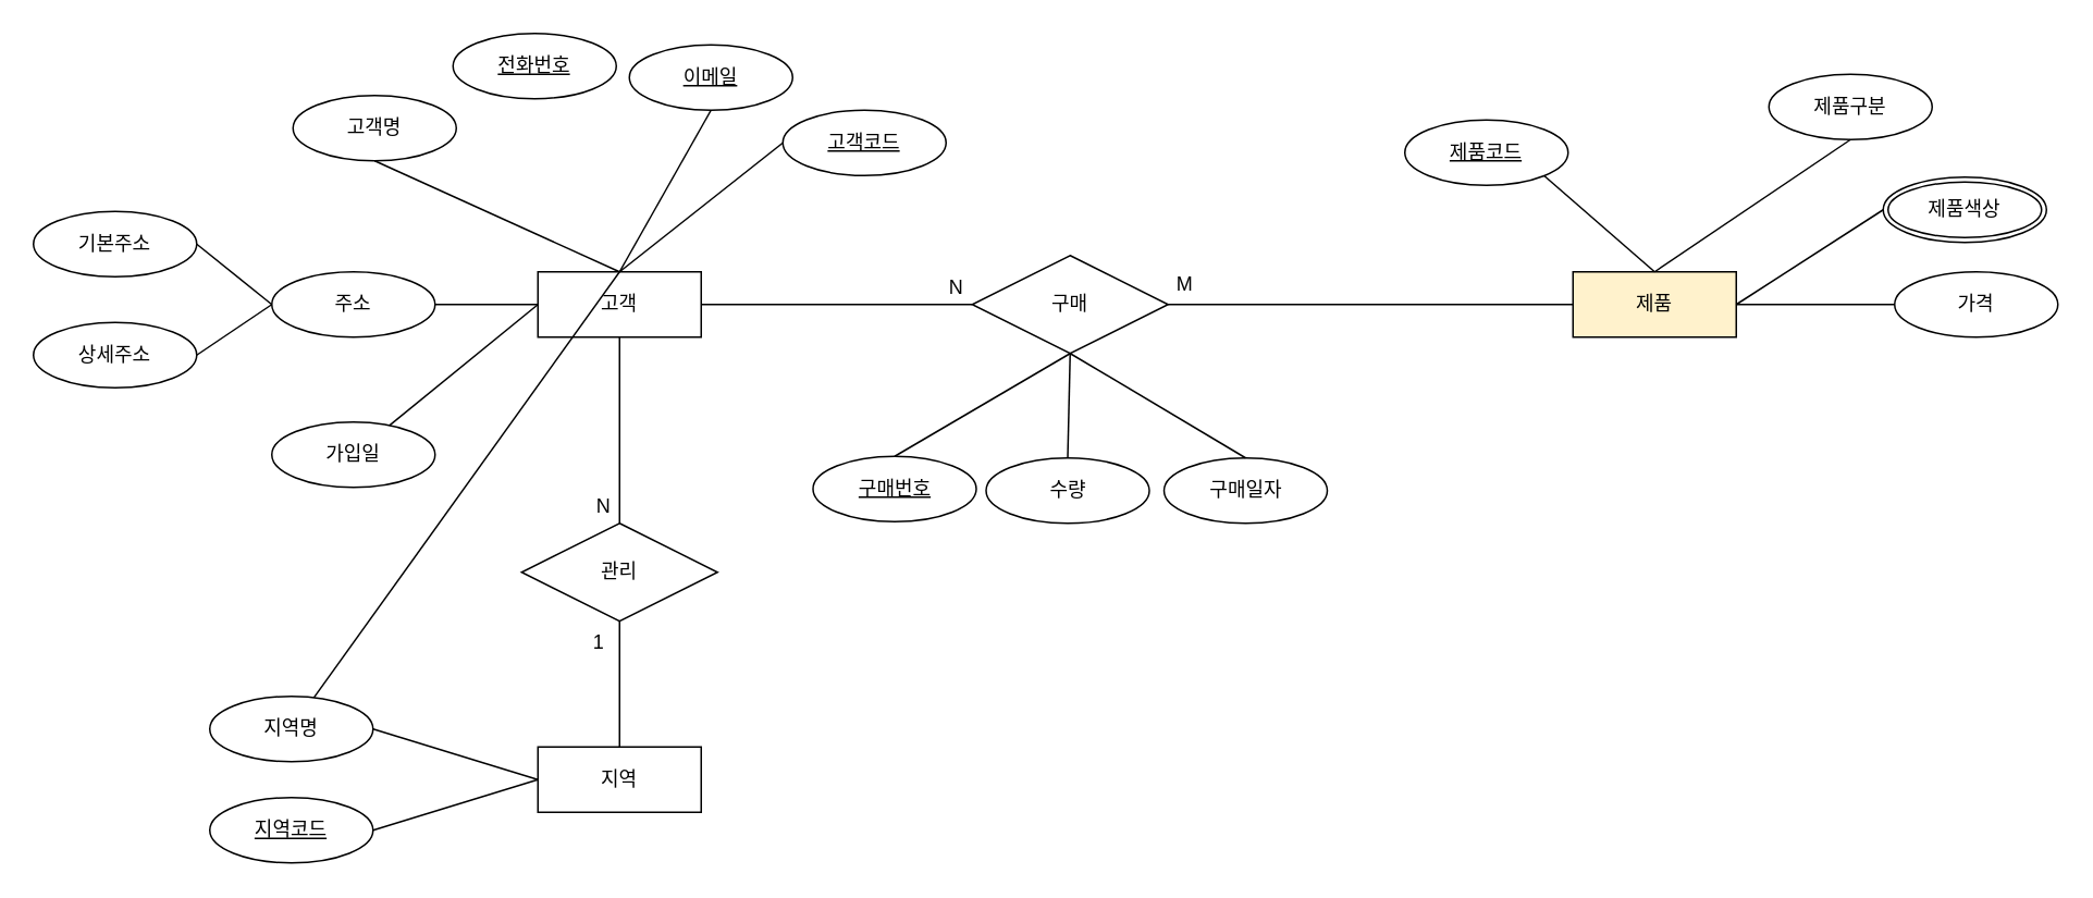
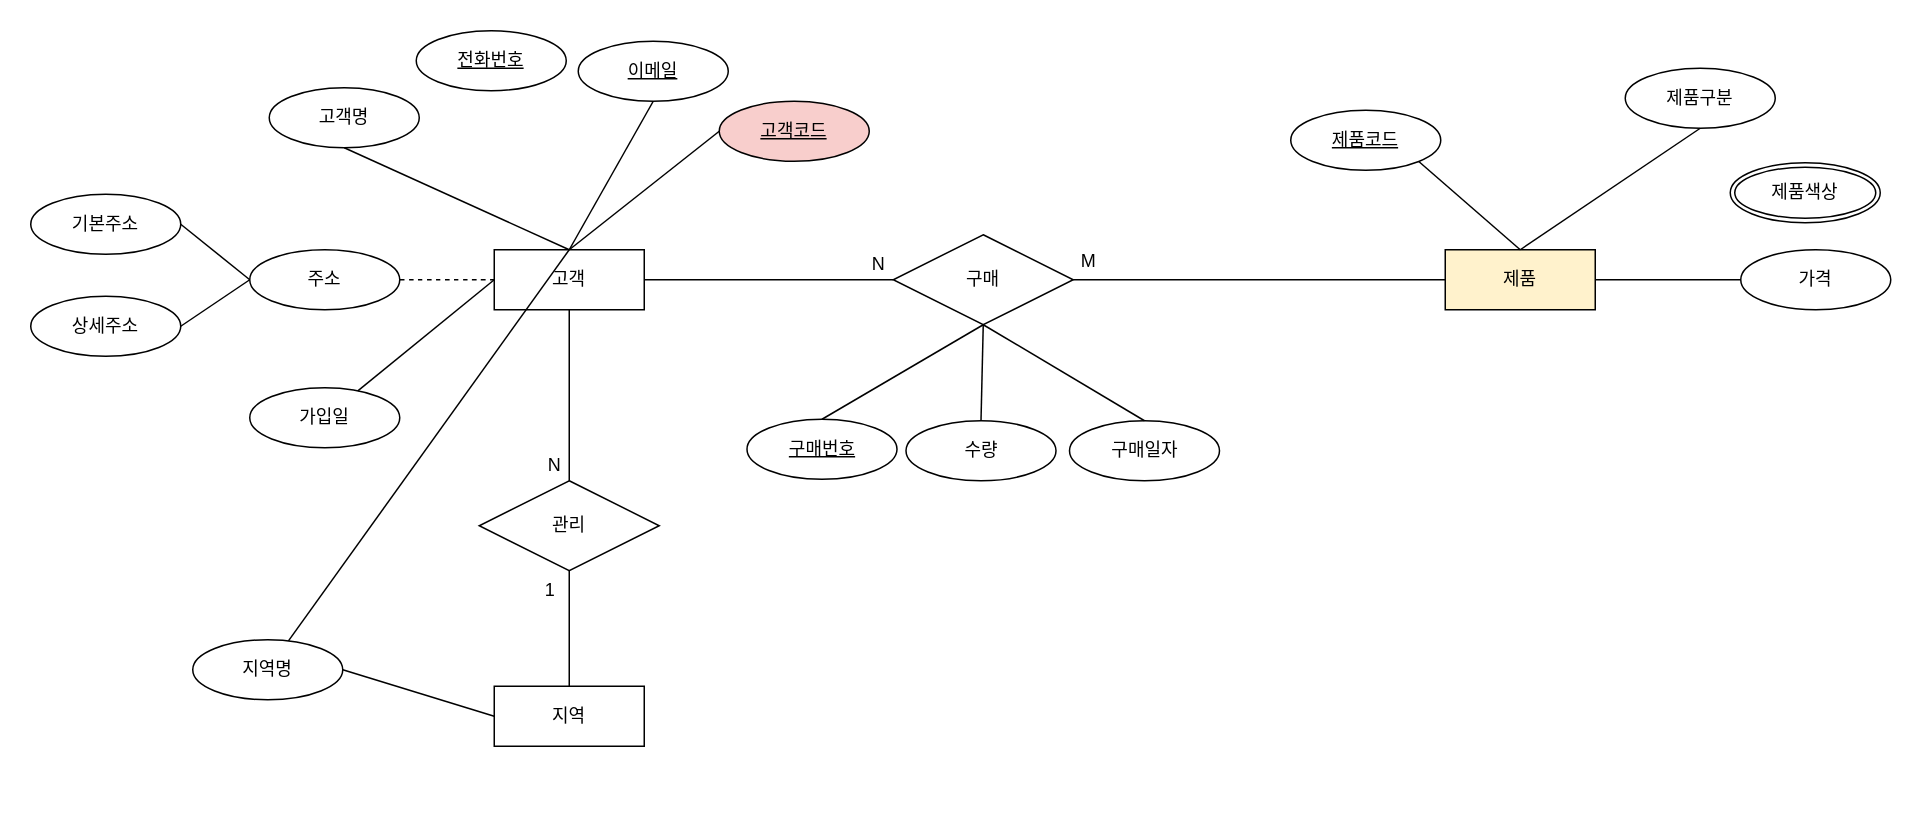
  <mxCell id="0" />
  <mxCell id="1" parent="0" />
  <mxCell id="2" value="고객" style="whiteSpace=wrap;html=1;align=center;" vertex="1" parent="1"><mxGeometry x="329" y="166" width="100" height="40" as="geometry" /></mxCell>
  <mxCell id="3" value="고객명" style="ellipse;whiteSpace=wrap;html=1;align=center;" vertex="1" parent="1"><mxGeometry x="179" y="58" width="100" height="40" as="geometry" /></mxCell>
  <mxCell id="4" value="" style="endArrow=none;html=1;rounded=0;fontSize=12;startSize=8;endSize=8;curved=1;exitX=0.5;exitY=0;exitDx=0;exitDy=0;entryX=0.5;entryY=1;entryDx=0;entryDy=0;" edge="1" parent="1" source="2" target="3"><mxGeometry relative="1" as="geometry"><mxPoint x="337" y="332" as="sourcePoint" /><mxPoint x="497" y="332" as="targetPoint" /></mxGeometry></mxCell>
  <mxCell id="5" value="전화번호" style="ellipse;whiteSpace=wrap;html=1;align=center;fontStyle=4;" vertex="1" parent="1"><mxGeometry x="277" y="20" width="100" height="40" as="geometry" /></mxCell>
  <mxCell id="6" value="" style="endArrow=none;html=1;rounded=0;fontSize=12;startSize=8;endSize=8;curved=1;exitX=0.5;exitY=0;exitDx=0;exitDy=0;" edge="1" parent="1" source="2" target="20"><mxGeometry relative="1" as="geometry"><mxPoint x="389" y="176" as="sourcePoint" /><mxPoint x="296" y="133" as="targetPoint" /></mxGeometry></mxCell>
  <mxCell id="7" value="이메일" style="ellipse;whiteSpace=wrap;html=1;align=center;fontStyle=4;" vertex="1" parent="1"><mxGeometry x="385" y="27" width="100" height="40" as="geometry" /></mxCell>
  <mxCell id="8" value="" style="endArrow=none;html=1;rounded=0;fontSize=12;startSize=8;endSize=8;curved=1;exitX=0.5;exitY=0;exitDx=0;exitDy=0;entryX=0.5;entryY=1;entryDx=0;entryDy=0;" edge="1" parent="1" source="2" target="7"><mxGeometry relative="1" as="geometry"><mxPoint x="389" y="176" as="sourcePoint" /><mxPoint x="469" y="86" as="targetPoint" /></mxGeometry></mxCell>
- <mxCell id="9" value="고객코드" style="ellipse;whiteSpace=wrap;html=1;align=center;fontStyle=4;" vertex="1" parent="1"><mxGeometry x="479" y="67" width="100" height="40" as="geometry" /></mxCell>
+ <mxCell id="9" value="고객코드" style="ellipse;whiteSpace=wrap;html=1;align=center;fontStyle=4;fillColor=#f8cecc;" vertex="1" parent="1"><mxGeometry x="479" y="67" width="100" height="40" as="geometry" /></mxCell>
  <mxCell id="10" value="" style="endArrow=none;html=1;rounded=0;fontSize=12;startSize=8;endSize=8;curved=1;exitX=0.5;exitY=0;exitDx=0;exitDy=0;entryX=0;entryY=0.5;entryDx=0;entryDy=0;" edge="1" parent="1" source="2" target="9"><mxGeometry relative="1" as="geometry"><mxPoint x="389" y="176" as="sourcePoint" /><mxPoint x="519" y="127" as="targetPoint" /></mxGeometry></mxCell>
  <mxCell id="11" value="주소" style="ellipse;whiteSpace=wrap;html=1;align=center;" vertex="1" parent="1"><mxGeometry x="166" y="166" width="100" height="40" as="geometry" /></mxCell>
- <mxCell id="12" value="" style="endArrow=none;html=1;rounded=0;fontSize=12;startSize=8;endSize=8;curved=1;exitX=0;exitY=0.5;exitDx=0;exitDy=0;entryX=1;entryY=0.5;entryDx=0;entryDy=0;" edge="1" parent="1" source="2" target="11"><mxGeometry relative="1" as="geometry"><mxPoint x="389" y="176" as="sourcePoint" /><mxPoint x="239" y="108" as="targetPoint" /></mxGeometry></mxCell>
+ <mxCell id="12" value="" style="endArrow=none;html=1;rounded=0;fontSize=12;startSize=8;endSize=8;curved=1;exitX=0;exitY=0.5;exitDx=0;exitDy=0;entryX=1;entryY=0.5;entryDx=0;entryDy=0;dashed=1;" edge="1" parent="1" source="2" target="11"><mxGeometry relative="1" as="geometry"><mxPoint x="389" y="176" as="sourcePoint" /><mxPoint x="239" y="108" as="targetPoint" /></mxGeometry></mxCell>
  <mxCell id="13" value="기본주소" style="ellipse;whiteSpace=wrap;html=1;align=center;" vertex="1" parent="1"><mxGeometry x="20" y="129" width="100" height="40" as="geometry" /></mxCell>
  <mxCell id="14" value="상세주소" style="ellipse;whiteSpace=wrap;html=1;align=center;" vertex="1" parent="1"><mxGeometry x="20" y="197" width="100" height="40" as="geometry" /></mxCell>
  <mxCell id="15" value="" style="endArrow=none;html=1;rounded=0;fontSize=12;startSize=8;endSize=8;curved=1;exitX=0;exitY=0.5;exitDx=0;exitDy=0;entryX=1;entryY=0.5;entryDx=0;entryDy=0;" edge="1" parent="1" source="11" target="13"><mxGeometry relative="1" as="geometry"><mxPoint x="389" y="176" as="sourcePoint" /><mxPoint x="239" y="108" as="targetPoint" /></mxGeometry></mxCell>
  <mxCell id="16" value="" style="endArrow=none;html=1;rounded=0;fontSize=12;startSize=8;endSize=8;curved=1;exitX=0;exitY=0.5;exitDx=0;exitDy=0;entryX=1;entryY=0.5;entryDx=0;entryDy=0;" edge="1" parent="1" source="11" target="14"><mxGeometry relative="1" as="geometry"><mxPoint x="160" y="194" as="sourcePoint" /><mxPoint x="130" y="159" as="targetPoint" /></mxGeometry></mxCell>
  <mxCell id="17" value="가입일" style="ellipse;whiteSpace=wrap;html=1;align=center;" vertex="1" parent="1"><mxGeometry x="166" y="258" width="100" height="40" as="geometry" /></mxCell>
  <mxCell id="18" value="" style="endArrow=none;html=1;rounded=0;fontSize=12;startSize=8;endSize=8;curved=1;exitX=0;exitY=0.5;exitDx=0;exitDy=0;" edge="1" parent="1" source="2" target="17"><mxGeometry relative="1" as="geometry"><mxPoint x="339" y="196" as="sourcePoint" /><mxPoint x="276" y="196" as="targetPoint" /></mxGeometry></mxCell>
  <mxCell id="19" value="지역" style="whiteSpace=wrap;html=1;align=center;" vertex="1" parent="1"><mxGeometry x="329" y="457" width="100" height="40" as="geometry" /></mxCell>
  <mxCell id="20" value="지역명" style="ellipse;whiteSpace=wrap;html=1;align=center;" vertex="1" parent="1"><mxGeometry x="128" y="426" width="100" height="40" as="geometry" /></mxCell>
  <mxCell id="21" value="" style="endArrow=none;html=1;rounded=0;fontSize=12;startSize=8;endSize=8;curved=1;exitX=0;exitY=0.5;exitDx=0;exitDy=0;entryX=1;entryY=0.5;entryDx=0;entryDy=0;" edge="1" parent="1" source="19" target="20"><mxGeometry relative="1" as="geometry"><mxPoint x="255" y="221" as="sourcePoint" /><mxPoint x="221" y="296" as="targetPoint" /></mxGeometry></mxCell>
- <mxCell id="22" value="지역코드" style="ellipse;whiteSpace=wrap;html=1;align=center;fontStyle=4;" vertex="1" parent="1"><mxGeometry x="128" y="488" width="100" height="40" as="geometry" /></mxCell>
- <mxCell id="23" value="" style="endArrow=none;html=1;rounded=0;fontSize=12;startSize=8;endSize=8;curved=1;entryX=1;entryY=0.5;entryDx=0;entryDy=0;exitX=0;exitY=0.5;exitDx=0;exitDy=0;" edge="1" parent="1" source="19" target="22"><mxGeometry relative="1" as="geometry"><mxPoint x="173" y="458" as="sourcePoint" /><mxPoint x="129" y="486" as="targetPoint" /></mxGeometry></mxCell>
  <mxCell id="24" value="제품" style="whiteSpace=wrap;html=1;align=center;fillColor=#fff2cc;" vertex="1" parent="1"><mxGeometry x="963" y="166" width="100" height="40" as="geometry" /></mxCell>
  <mxCell id="25" value="제품코드" style="ellipse;whiteSpace=wrap;html=1;align=center;fontStyle=4;" vertex="1" parent="1"><mxGeometry x="860" y="73" width="100" height="40" as="geometry" /></mxCell>
  <mxCell id="26" value="" style="endArrow=none;html=1;rounded=0;fontSize=12;startSize=8;endSize=8;curved=1;entryX=1;entryY=1;entryDx=0;entryDy=0;exitX=0.5;exitY=0;exitDx=0;exitDy=0;" edge="1" parent="1" source="24" target="25"><mxGeometry relative="1" as="geometry"><mxPoint x="961" y="189" as="sourcePoint" /><mxPoint x="917" y="217" as="targetPoint" /></mxGeometry></mxCell>
  <mxCell id="27" value="제품구분" style="ellipse;whiteSpace=wrap;html=1;align=center;" vertex="1" parent="1"><mxGeometry x="1083" y="45" width="100" height="40" as="geometry" /></mxCell>
  <mxCell id="28" value="" style="endArrow=none;html=1;rounded=0;fontSize=12;startSize=8;endSize=8;curved=1;exitX=0.5;exitY=0;exitDx=0;exitDy=0;entryX=0.5;entryY=1;entryDx=0;entryDy=0;" edge="1" parent="1" source="24" target="27"><mxGeometry relative="1" as="geometry"><mxPoint x="973" y="196" as="sourcePoint" /><mxPoint x="904" y="168" as="targetPoint" /></mxGeometry></mxCell>
  <mxCell id="29" value="제품색상" style="ellipse;shape=doubleEllipse;margin=3;whiteSpace=wrap;html=1;align=center;" vertex="1" parent="1"><mxGeometry x="1153" y="108" width="100" height="40" as="geometry" /></mxCell>
- <mxCell id="30" value="" style="endArrow=none;html=1;rounded=0;fontSize=12;startSize=8;endSize=8;curved=1;entryX=0;entryY=0.5;entryDx=0;entryDy=0;exitX=1;exitY=0.5;exitDx=0;exitDy=0;" edge="1" parent="1" source="24" target="29"><mxGeometry relative="1" as="geometry"><mxPoint x="1099" y="206" as="sourcePoint" /><mxPoint x="1143" y="95" as="targetPoint" /></mxGeometry></mxCell>
  <mxCell id="31" value="" style="endArrow=none;html=1;rounded=0;fontSize=12;startSize=8;endSize=8;curved=1;exitX=1;exitY=0.5;exitDx=0;exitDy=0;entryX=0;entryY=0.5;entryDx=0;entryDy=0;" edge="1" parent="1" source="24" target="32"><mxGeometry relative="1" as="geometry"><mxPoint x="1033" y="186" as="sourcePoint" /><mxPoint x="1153" y="105" as="targetPoint" /></mxGeometry></mxCell>
  <mxCell id="32" value="가격" style="ellipse;whiteSpace=wrap;html=1;align=center;" vertex="1" parent="1"><mxGeometry x="1160" y="166" width="100" height="40" as="geometry" /></mxCell>
  <mxCell id="33" value="관리" style="shape=rhombus;perimeter=rhombusPerimeter;whiteSpace=wrap;html=1;align=center;" vertex="1" parent="1"><mxGeometry x="319" y="320" width="120" height="60" as="geometry" /></mxCell>
  <mxCell id="34" value="" style="endArrow=none;html=1;rounded=0;fontSize=12;startSize=8;endSize=8;curved=1;exitX=0.5;exitY=1;exitDx=0;exitDy=0;entryX=0.5;entryY=0;entryDx=0;entryDy=0;" edge="1" parent="1" source="2" target="33"><mxGeometry relative="1" as="geometry"><mxPoint x="389" y="216" as="sourcePoint" /><mxPoint x="355" y="291" as="targetPoint" /></mxGeometry></mxCell>
  <mxCell id="35" value="N" style="edgeLabel;html=1;align=center;verticalAlign=middle;resizable=0;points=[];fontSize=12;" vertex="1" connectable="0" parent="34"><mxGeometry x="0.028" y="-3" relative="1" as="geometry"><mxPoint x="-8" y="44" as="offset" /></mxGeometry></mxCell>
  <mxCell id="36" value="" style="endArrow=none;html=1;rounded=0;fontSize=12;startSize=8;endSize=8;curved=1;exitX=0.5;exitY=1;exitDx=0;exitDy=0;entryX=0.5;entryY=0;entryDx=0;entryDy=0;" edge="1" parent="1" source="33" target="19"><mxGeometry relative="1" as="geometry"><mxPoint x="389" y="216" as="sourcePoint" /><mxPoint x="308" y="328" as="targetPoint" /></mxGeometry></mxCell>
  <mxCell id="37" value="1" style="edgeLabel;html=1;align=center;verticalAlign=middle;resizable=0;points=[];fontSize=12;" vertex="1" connectable="0" parent="1"><mxGeometry x="385.003" y="397.999" as="geometry"><mxPoint x="-20" y="-5" as="offset" /></mxGeometry></mxCell>
  <mxCell id="38" value="" style="endArrow=none;html=1;rounded=0;fontSize=12;startSize=8;endSize=8;curved=1;exitX=0;exitY=0.5;exitDx=0;exitDy=0;entryX=1;entryY=0.5;entryDx=0;entryDy=0;" edge="1" parent="1" source="24" target="39"><mxGeometry relative="1" as="geometry"><mxPoint x="970" y="239" as="sourcePoint" /><mxPoint x="910" y="306" as="targetPoint" /></mxGeometry></mxCell>
  <mxCell id="39" value="구매" style="shape=rhombus;perimeter=rhombusPerimeter;whiteSpace=wrap;html=1;align=center;" vertex="1" parent="1"><mxGeometry x="595" y="156" width="120" height="60" as="geometry" /></mxCell>
  <mxCell id="40" value="구매번호" style="ellipse;whiteSpace=wrap;html=1;align=center;fontStyle=4;" vertex="1" parent="1"><mxGeometry x="497.5" y="279" width="100" height="40" as="geometry" /></mxCell>
  <mxCell id="41" value="수량" style="ellipse;whiteSpace=wrap;html=1;align=center;" vertex="1" parent="1"><mxGeometry x="603.5" y="280" width="100" height="40" as="geometry" /></mxCell>
  <mxCell id="42" value="구매일자" style="ellipse;whiteSpace=wrap;html=1;align=center;" vertex="1" parent="1"><mxGeometry x="712.5" y="280" width="100" height="40" as="geometry" /></mxCell>
  <mxCell id="43" value="" style="endArrow=none;html=1;rounded=0;fontSize=12;startSize=8;endSize=8;curved=1;entryX=0.5;entryY=1;entryDx=0;entryDy=0;exitX=0.5;exitY=0;exitDx=0;exitDy=0;" edge="1" parent="1" source="40" target="39"><mxGeometry relative="1" as="geometry"><mxPoint x="920" y="219" as="sourcePoint" /><mxPoint x="852" y="160" as="targetPoint" /></mxGeometry></mxCell>
  <mxCell id="44" value="" style="endArrow=none;html=1;rounded=0;fontSize=12;startSize=8;endSize=8;curved=1;exitX=0.5;exitY=0;exitDx=0;exitDy=0;entryX=0.5;entryY=1;entryDx=0;entryDy=0;" edge="1" parent="1" source="41" target="39"><mxGeometry relative="1" as="geometry"><mxPoint x="542" y="290" as="sourcePoint" /><mxPoint x="639" y="247" as="targetPoint" /></mxGeometry></mxCell>
  <mxCell id="45" value="" style="endArrow=none;html=1;rounded=0;fontSize=12;startSize=8;endSize=8;curved=1;entryX=0.5;entryY=1;entryDx=0;entryDy=0;exitX=0.5;exitY=0;exitDx=0;exitDy=0;" edge="1" parent="1" source="42" target="39"><mxGeometry relative="1" as="geometry"><mxPoint x="552" y="300" as="sourcePoint" /><mxPoint x="662" y="267" as="targetPoint" /></mxGeometry></mxCell>
  <mxCell id="46" value="" style="endArrow=none;html=1;rounded=0;fontSize=12;startSize=8;endSize=8;curved=1;exitX=1;exitY=0.5;exitDx=0;exitDy=0;entryX=0;entryY=0.5;entryDx=0;entryDy=0;" edge="1" parent="1" source="2" target="39"><mxGeometry relative="1" as="geometry"><mxPoint x="389" y="176" as="sourcePoint" /><mxPoint x="489" y="97" as="targetPoint" /></mxGeometry></mxCell>
  <mxCell id="47" value="N" style="edgeLabel;html=1;align=center;verticalAlign=middle;resizable=0;points=[];fontSize=12;" vertex="1" connectable="0" parent="46"><mxGeometry x="0.623" y="4" relative="1" as="geometry"><mxPoint x="20" y="-7" as="offset" /></mxGeometry></mxCell>
  <mxCell id="48" value="M" style="edgeLabel;html=1;align=center;verticalAlign=middle;resizable=0;points=[];fontSize=12;" vertex="1" connectable="0" parent="1"><mxGeometry x="595.004" y="188" as="geometry"><mxPoint x="129" y="-15" as="offset" /></mxGeometry></mxCell>
